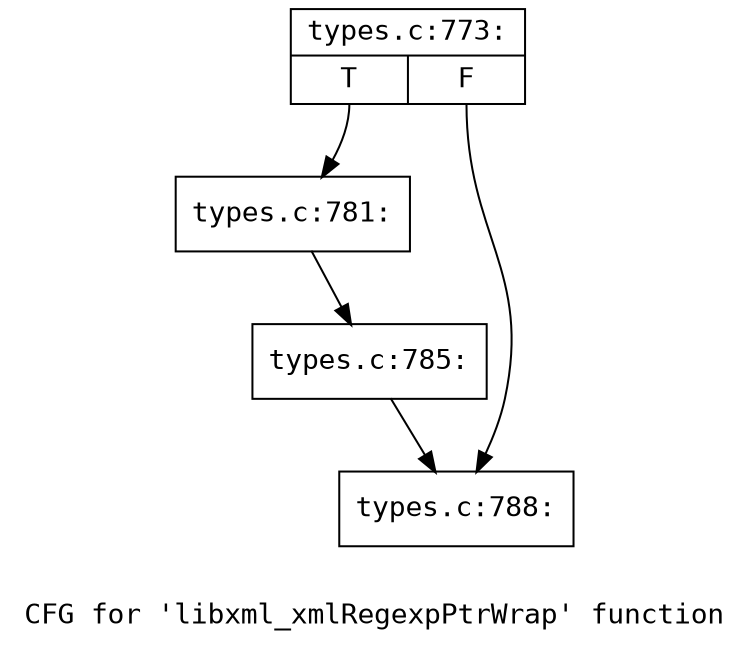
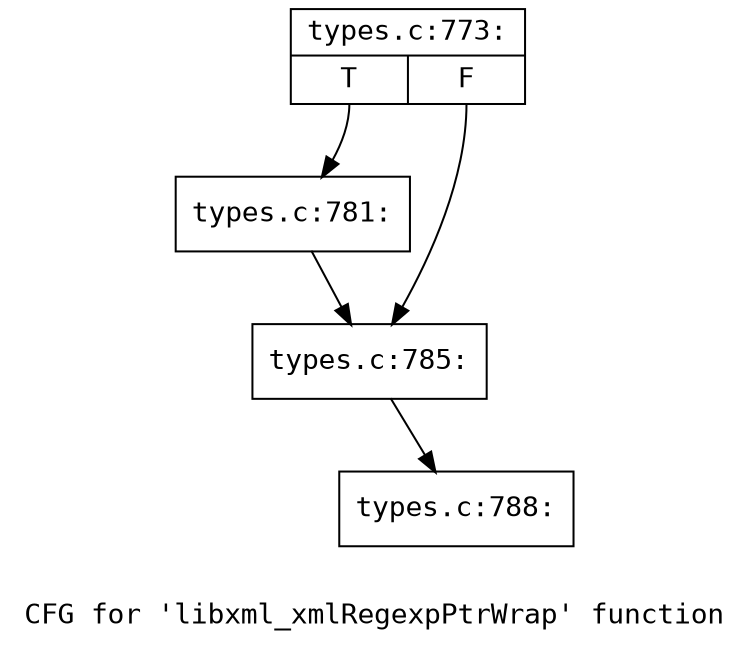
  digraph {
    fontname="DejaVu Sans Mono"
    label="CFG for 'libxml_xmlRegexpPtrWrap' function"
    node [fontname="DejaVu Sans Mono" shape=record]
    edge [fontname="DejaVu Sans Mono"]
    n1 [label="{types.c:773:|{<s0>T|<s1>F}}"]
    n2 [label="{types.c:781:}"]
    n3 [label="{types.c:785:}"]
    n4 [label="{types.c:788:}"]
    n1 -> n2 [tailport=s0]
-   n1 -> n4 [tailport=s1]
+   n1 -> n3 [tailport=s1]
    n2 -> n3
    n3 -> n4
  }
